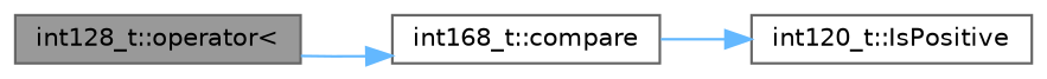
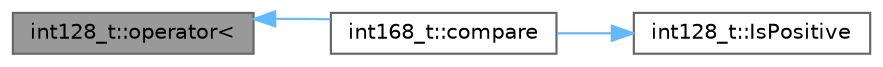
  digraph {
    rankdir=LR
    node [color=grey40 fillcolor=white fontname=Helvetica fontsize=10 shape=box style=filled]
    edge [color=steelblue1 fontname=Helvetica fontsize=10 labelfontname=Helvetica labelfontsize=10 style=solid]
    n1 [color=gray40 fillcolor=grey60 fontcolor=black height=0.2 label="int128_t::operator\<" width=0.4]
    n2 [height=0.2 label="int168_t::compare" width=0.4]
-   n3 [height=0.2 label="int120_t::IsPositive" width=0.4]
-   n1 -> n2
+   n3 [height=0.2 label="int128_t::IsPositive" width=0.4]
+   n2 -> n1
    n2 -> n3
  }
